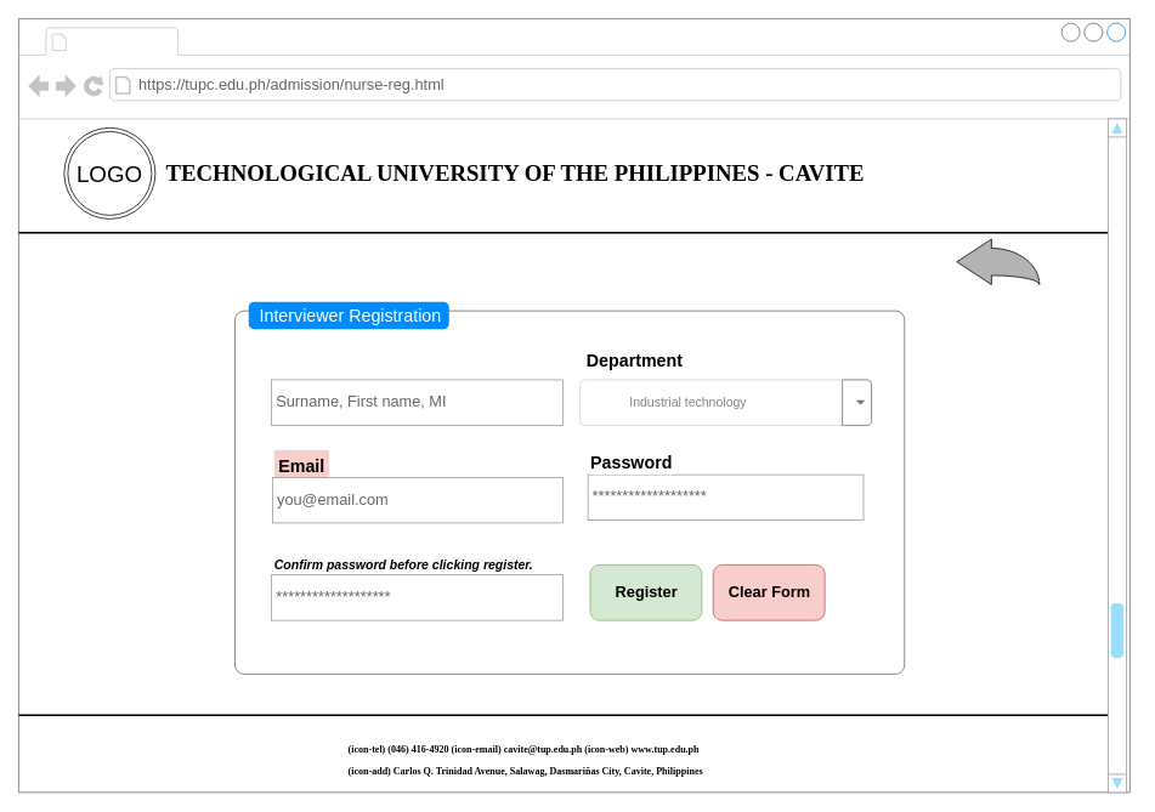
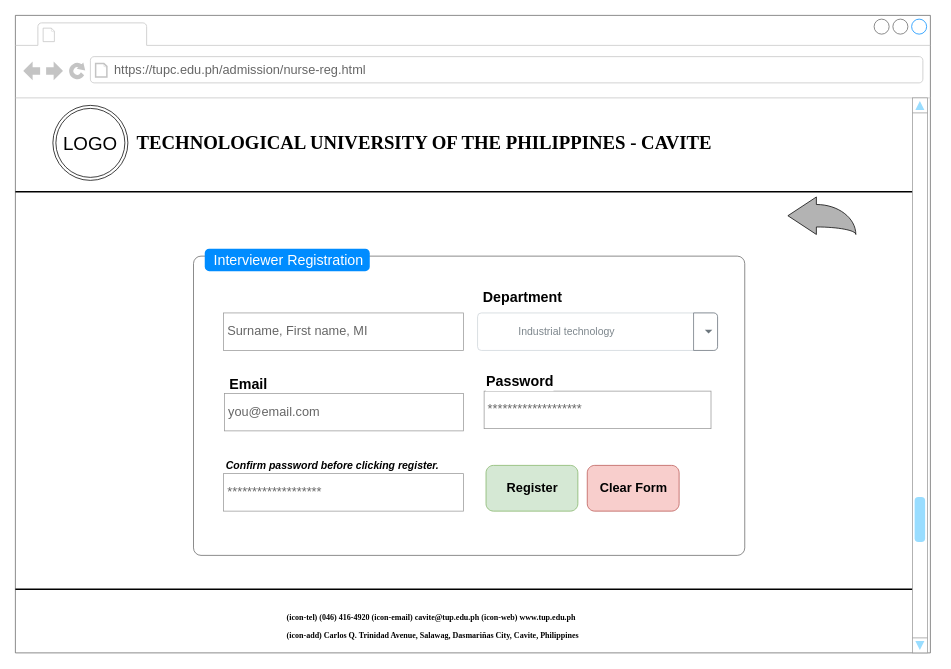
  <mxCell id="0" />
  <mxCell id="1" parent="0" />
  <mxCell id="2" value="" style="strokeWidth=1;shadow=0;dashed=0;align=center;html=1;shape=mxgraph.mockup.containers.browserWindow;rSize=0;strokeColor=none;strokeColor2=#008cff;strokeColor3=#c4c4c4;mainText=,;recursiveResize=0;fontSize=25;fillColor=none;" parent="1" vertex="1"><mxGeometry x="20" y="20" width="1220" height="850" as="geometry" /></mxCell>
  <mxCell id="3" value="" style="line;strokeWidth=2;html=1;fontSize=25;" parent="2" vertex="1"><mxGeometry y="760" width="1210" height="10" as="geometry" /></mxCell>
  <mxCell id="4" value="https://tupc.edu.ph/admission/nurse-reg.html" style="strokeWidth=1;shadow=0;dashed=0;align=center;html=1;shape=mxgraph.mockup.containers.anchor;rSize=0;fontSize=17;fontColor=#666666;align=left;" parent="2" vertex="1"><mxGeometry x="130" y="60" width="250" height="26" as="geometry" /></mxCell>
  <mxCell id="5" value="&lt;h1&gt;&lt;b&gt;&lt;font style=&quot;font-size: 25px&quot;&gt;TECHNOLOGICAL UNIVERSITY OF THE PHILIPPINES - CAVITE&lt;/font&gt;&lt;/b&gt;&lt;/h1&gt;" style="text;html=1;points=[];align=left;verticalAlign=top;spacingTop=-4;fontSize=14;fontFamily=Verdana" parent="2" vertex="1"><mxGeometry x="160" y="130" width="540" height="60" as="geometry" /></mxCell>
  <mxCell id="6" value="LOGO" style="ellipse;shape=doubleEllipse;whiteSpace=wrap;html=1;fontSize=25;" parent="2" vertex="1"><mxGeometry x="50" y="120" width="100" height="100" as="geometry" /></mxCell>
  <mxCell id="7" value="" style="line;strokeWidth=2;html=1;fontSize=25;" parent="2" vertex="1"><mxGeometry y="230" width="1210" height="10" as="geometry" /></mxCell>
  <mxCell id="8" value="" style="verticalLabelPosition=bottom;shadow=0;dashed=0;align=center;html=1;verticalAlign=top;strokeWidth=1;shape=mxgraph.mockup.navigation.scrollBar;strokeColor=#999999;barPos=20;fillColor2=#99ddff;strokeColor2=none;direction=north;fontSize=25;" parent="2" vertex="1"><mxGeometry x="1196" y="110" width="30" height="740" as="geometry" /></mxCell>
  <mxCell id="9" value="&lt;span style=&quot;font-family: &amp;#34;euphemia&amp;#34; ; font-size: 10.72px ; font-weight: 700&quot;&gt;(icon-tel) (046) 416-4920 (icon-email) cavite@tup.edu.ph (icon-web) www.tup.edu.ph&lt;br&gt;&lt;/span&gt;&lt;span style=&quot;font-family: &amp;#34;euphemia&amp;#34; ; font-size: 10.72px ; font-weight: 700&quot;&gt;(icon-add) Carlos Q. Trinidad Avenue, Salawag, Dasmariñas City, Cavite, Philippines&lt;/span&gt;&lt;span style=&quot;font-family: &amp;#34;euphemia&amp;#34; ; font-size: 10.72px ; font-weight: 700&quot;&gt;&lt;br&gt;&lt;/span&gt;" style="rounded=0;whiteSpace=wrap;html=1;fontSize=20;strokeWidth=1;fillColor=none;align=left;verticalAlign=top;strokeColor=none;" parent="2" vertex="1"><mxGeometry x="360" y="780" width="480" height="60" as="geometry" /></mxCell>
  <mxCell id="10" value="" style="shape=mxgraph.mockup.containers.marginRect;rectMarginTop=10;strokeColor=#666666;strokeWidth=1;dashed=0;rounded=1;arcSize=5;recursiveResize=0;fontSize=20;align=left;verticalAlign=top;" parent="2" vertex="1"><mxGeometry x="237.5" y="311" width="735" height="409" as="geometry" /></mxCell>
  <mxCell id="11" value="Interviewer Registration" style="shape=rect;strokeColor=none;fillColor=#008cff;strokeWidth=1;dashed=0;rounded=1;arcSize=20;fontColor=#ffffff;fontSize=19;spacing=2;spacingTop=-2;align=center;autosize=1;spacingLeft=4;resizeWidth=0;resizeHeight=0;perimeter=none;" parent="10" vertex="1"><mxGeometry x="15" width="220" height="30" as="geometry" /></mxCell>
  <mxCell id="12" value="Register" style="strokeWidth=1;shadow=0;dashed=0;align=center;html=1;shape=mxgraph.mockup.buttons.button;strokeColor=#82b366;mainText=;buttonStyle=round;fontSize=17;fontStyle=1;fillColor=#d5e8d4;whiteSpace=wrap;" parent="10" vertex="1"><mxGeometry x="390" y="289" width="122.5" height="61" as="geometry" /></mxCell>
  <mxCell id="13" value="Surname, First name, MI" style="strokeWidth=1;shadow=0;dashed=0;align=center;html=1;shape=mxgraph.mockup.forms.pwField;strokeColor=#999999;mainText=;align=left;fontColor=#666666;fontSize=17;spacingLeft=3;" parent="10" vertex="1"><mxGeometry x="40" y="85.75" width="320" height="50" as="geometry" /></mxCell>
  <mxCell id="14" value="&lt;b&gt;Department&lt;br&gt;&lt;/b&gt;" style="rounded=0;whiteSpace=wrap;html=1;fontSize=19;align=center;verticalAlign=top;strokeColor=none;" parent="10" vertex="1"><mxGeometry x="387.5" y="47.5" width="102.5" height="30" as="geometry" /></mxCell>
- <mxCell id="15" value="&lt;b&gt;Email&lt;br&gt;&lt;/b&gt;" style="rounded=0;whiteSpace=wrap;html=1;fontSize=19;align=center;verticalAlign=top;strokeColor=none;fillColor=#f8cecc;" parent="10" vertex="1"><mxGeometry x="43.13" y="163" width="60" height="30" as="geometry" /></mxCell>
+ <mxCell id="15" value="&lt;b&gt;Email&lt;br&gt;&lt;/b&gt;" style="rounded=0;whiteSpace=wrap;html=1;fontSize=19;align=center;verticalAlign=top;strokeColor=none;" parent="10" vertex="1"><mxGeometry x="43.13" y="163" width="60" height="30" as="geometry" /></mxCell>
  <mxCell id="16" value="you@email.com" style="strokeWidth=1;shadow=0;dashed=0;align=center;html=1;shape=mxgraph.mockup.forms.pwField;strokeColor=#999999;mainText=;align=left;fontColor=#666666;fontSize=17;spacingLeft=3;" parent="10" vertex="1"><mxGeometry x="41.25" y="193" width="318.75" height="50" as="geometry" /></mxCell>
  <mxCell id="17" value="*******************" style="strokeWidth=1;shadow=0;dashed=0;align=center;html=1;shape=mxgraph.mockup.forms.pwField;strokeColor=#999999;mainText=;align=left;fontColor=#666666;fontSize=17;spacingLeft=3;" parent="10" vertex="1"><mxGeometry x="387.5" y="190" width="302.5" height="50" as="geometry" /></mxCell>
  <mxCell id="18" value="&lt;b&gt;&lt;i&gt;&lt;font style=&quot;font-size: 14px&quot;&gt;Confirm password before clicking register.&lt;/font&gt;&lt;/i&gt;&lt;br&gt;&lt;/b&gt;" style="rounded=0;whiteSpace=wrap;html=1;fontSize=19;align=center;verticalAlign=top;strokeColor=none;" parent="10" vertex="1"><mxGeometry x="40" y="270" width="290" height="30" as="geometry" /></mxCell>
  <mxCell id="19" value="Clear Form" style="strokeWidth=1;shadow=0;dashed=0;align=center;html=1;shape=mxgraph.mockup.buttons.button;strokeColor=#b85450;mainText=;buttonStyle=round;fontSize=17;fontStyle=1;fillColor=#f8cecc;whiteSpace=wrap;" parent="10" vertex="1"><mxGeometry x="525" y="289" width="122.5" height="61" as="geometry" /></mxCell>
  <mxCell id="20" value="&lt;b&gt;Password&lt;br&gt;&lt;/b&gt;" style="rounded=0;whiteSpace=wrap;html=1;fontSize=19;align=center;verticalAlign=top;strokeColor=none;" parent="10" vertex="1"><mxGeometry x="390" y="160" width="90" height="30" as="geometry" /></mxCell>
  <mxCell id="21" value="*******************" style="strokeWidth=1;shadow=0;dashed=0;align=center;html=1;shape=mxgraph.mockup.forms.pwField;strokeColor=#999999;mainText=;align=left;fontColor=#666666;fontSize=17;spacingLeft=3;" parent="10" vertex="1"><mxGeometry x="40" y="300" width="320" height="50" as="geometry" /></mxCell>
  <mxCell id="22" value="Industrial technology" style="html=1;shadow=0;dashed=0;shape=mxgraph.bootstrap.rrect;rSize=5;strokeColor=#CED4DA;html=1;whiteSpace=wrap;fillColor=#FFFFFF;fontColor=#7D868C;align=left;spacing=15;spacingLeft=40;fontSize=14;" vertex="1" parent="10"><mxGeometry x="378.75" y="85.75" width="320" height="50" as="geometry" /></mxCell>
  <mxCell id="23" value="" style="html=1;shadow=0;dashed=0;shape=mxgraph.bootstrap.rightButton;strokeColor=#6C757D;gradientColor=inherit;fontColor=inherit;fillColor=inherit;rSize=5;perimeter=none;whiteSpace=wrap;resizeHeight=1;fontSize=14;align=left;spacing=15;" vertex="1" parent="22"><mxGeometry x="1" width="32" height="50" relative="1" as="geometry"><mxPoint x="-32" as="offset" /></mxGeometry></mxCell>
  <mxCell id="24" value="" style="shape=triangle;direction=south;fillColor=#6C767D;strokeColor=none;perimeter=none;fontSize=12;" vertex="1" parent="23"><mxGeometry x="1" y="0.5" width="10" height="5" relative="1" as="geometry"><mxPoint x="-17" y="-2.5" as="offset" /></mxGeometry></mxCell>
  <mxCell id="25" value="" style="html=1;shadow=0;dashed=0;align=right;verticalAlign=bottom;shape=mxgraph.arrows2.jumpInArrow;dy=15;dx=38;arrowHead=55;rotation=-180;textDirection=ltr;labelPosition=left;verticalLabelPosition=top;flipV=1;fillColor=#B3B3B3;" parent="2" vertex="1"><mxGeometry x="1030" y="242.14" width="90.62" height="50" as="geometry" /></mxCell>
